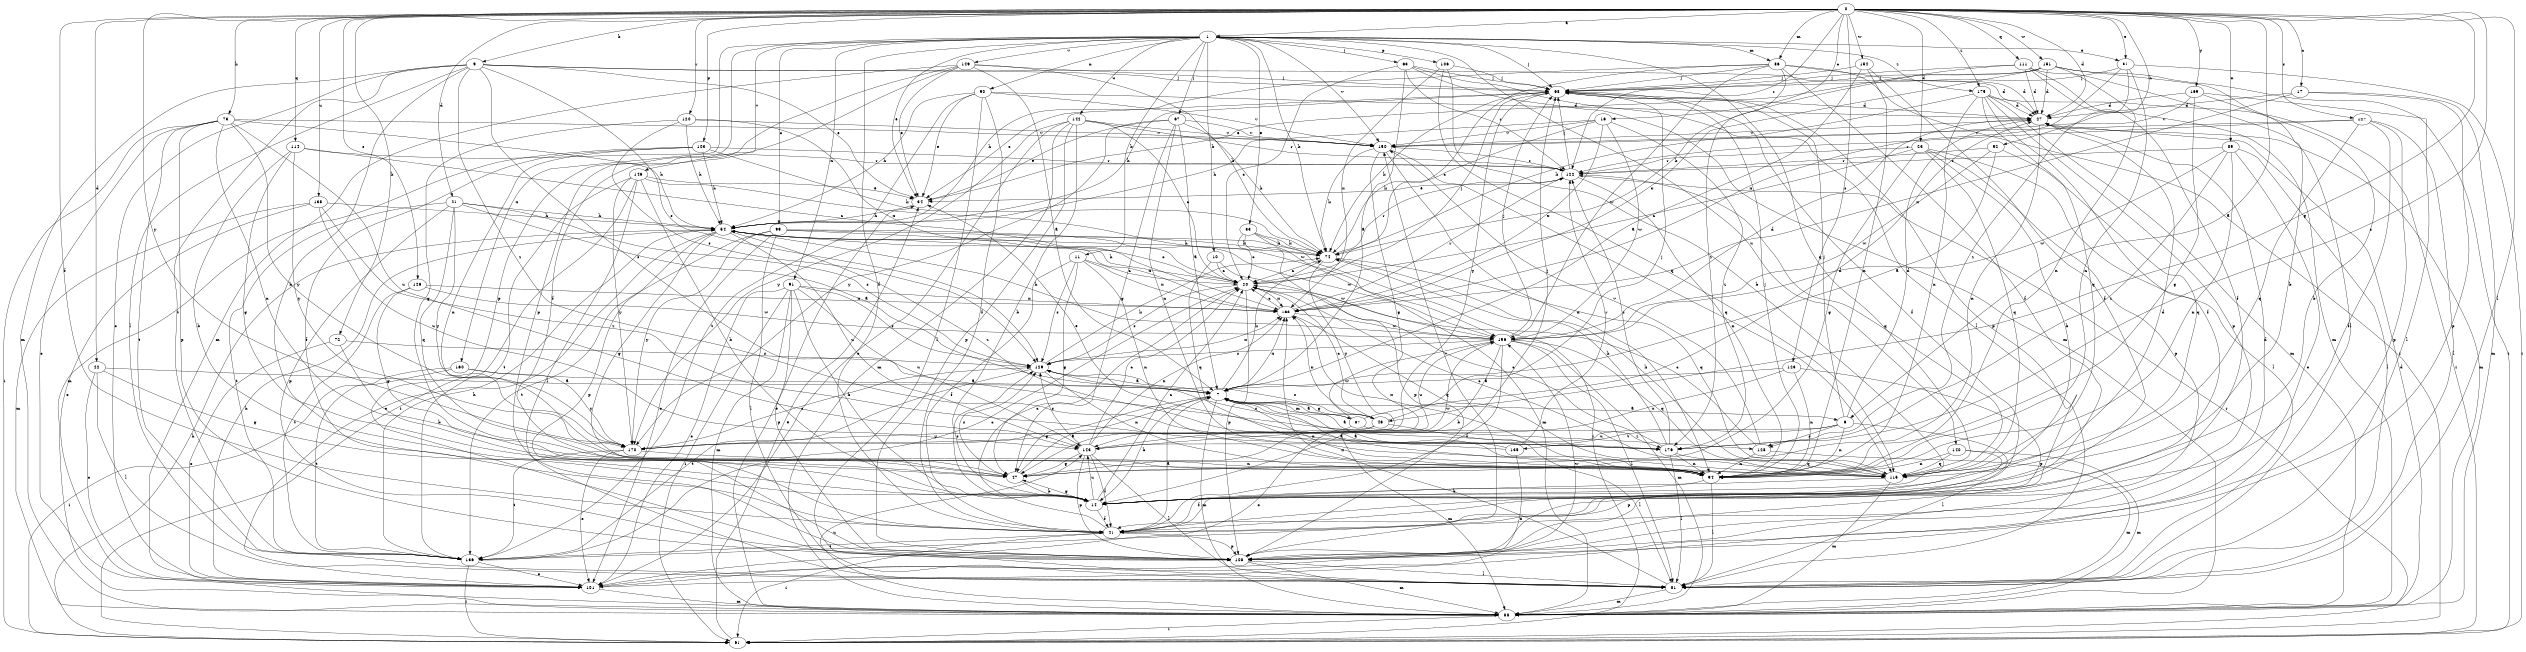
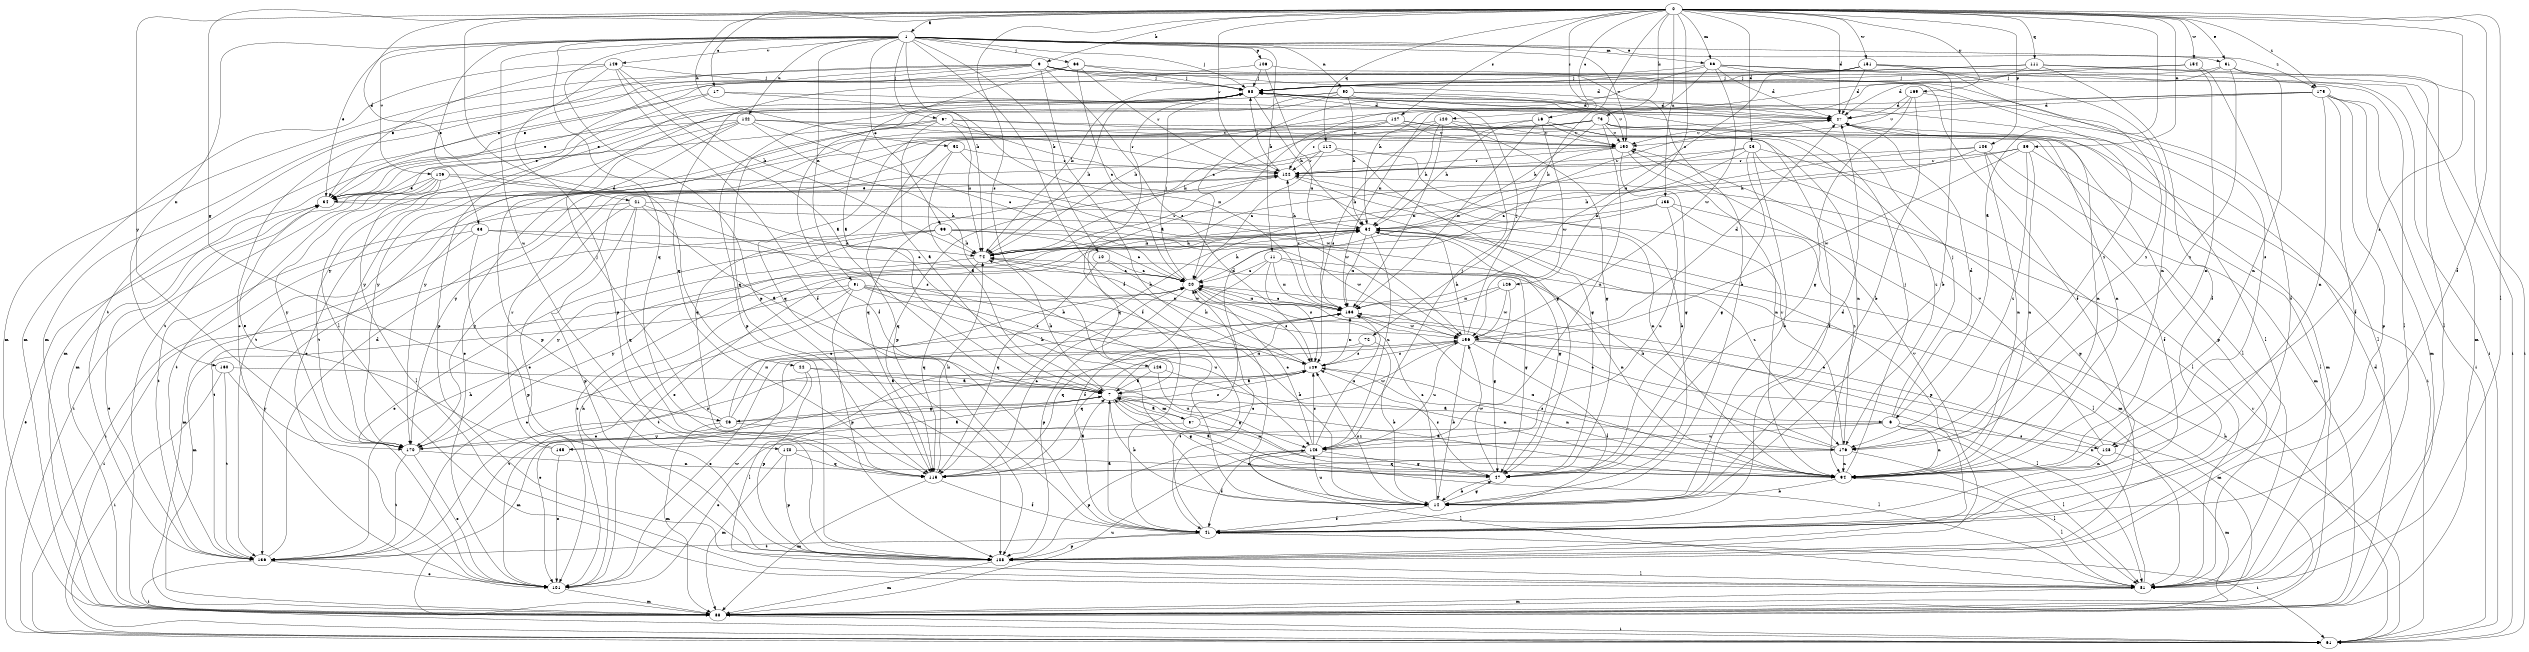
  strict digraph {
    0
    1
    6
    9
    16
    17
    21
    22
    23
    27
    31
    41
    46
    52
    72
    73
    81
    86
    89
    103
    111
    114
    120
    122
    123
    126
    127
    128
    138
    151
    154
    169
    170
    175
    10
    11
    33
    34
    63
    67
    68
    74
    90
    91
    99
    106
    108
    115
    140
    142
    146
    149
    150
    160
    94
    135
    143
    14
    88
    101
    129
    136
    176
    163
    156
    54
    7
    47
    20
    61
    87
    0 -> 1 [label=a]
    0 -> 6 [label=a]
    0 -> 9 [label=b]
    0 -> 16 [label=c]
    0 -> 17 [label=c]
    0 -> 21 [label=d]
    0 -> 22 [label=d]
    0 -> 23 [label=d]
    0 -> 27 [label=d]
    0 -> 31 [label=e]
    0 -> 41 [label=f]
    0 -> 46 [label=g]
    0 -> 52 [label=h]
    0 -> 72 [label=k]
    0 -> 73 [label=k]
    0 -> 81 [label=l]
    0 -> 86 [label=m]
    0 -> 89 [label=n]
    0 -> 103 [label=p]
    0 -> 111 [label=q]
    0 -> 114 [label=q]
    0 -> 120 [label=r]
    0 -> 122 [label=r]
    0 -> 123 [label=s]
    0 -> 126 [label=s]
    0 -> 127 [label=s]
    0 -> 128 [label=s]
    0 -> 138 [label=u]
    0 -> 151 [label=w]
    0 -> 154 [label=w]
    0 -> 169 [label=y]
    0 -> 170 [label=y]
    0 -> 175 [label=z]
    1 -> 31 [label=e]
    1 -> 41 [label=f]
    1 -> 86 [label=m]
    1 -> 175 [label=z]
    1 -> 10 [label=b]
    1 -> 11 [label=b]
    1 -> 33 [label=e]
    1 -> 34 [label=e]
    1 -> 63 [label=j]
    1 -> 67 [label=j]
    1 -> 68 [label=j]
    1 -> 74 [label=k]
    1 -> 90 [label=n]
    1 -> 91 [label=n]
    1 -> 99 [label=o]
    1 -> 106 [label=p]
    1 -> 108 [label=p]
    1 -> 115 [label=q]
    1 -> 140 [label=u]
    1 -> 142 [label=u]
    1 -> 146 [label=v]
    1 -> 149 [label=v]
    1 -> 150 [label=v]
    1 -> 160 [label=x]
    6 -> 27 [label=d]
    6 -> 81 [label=l]
    6 -> 128 [label=s]
    6 -> 68 [label=j]
    6 -> 94 [label=n]
    6 -> 135 [label=t]
    6 -> 143 [label=u]
    9 -> 27 [label=d]
    9 -> 81 [label=l]
    9 -> 128 [label=s]
    9 -> 34 [label=e]
    9 -> 68 [label=j]
    9 -> 14 [label=b]
    9 -> 88 [label=m]
    9 -> 101 [label=o]
    9 -> 129 [label=s]
    9 -> 136 [label=t]
    9 -> 176 [label=z]
    16 -> 74 [label=k]
    16 -> 150 [label=v]
    16 -> 176 [label=z]
    16 -> 163 [label=x]
    16 -> 156 [label=w]
    16 -> 54 [label=h]
    17 -> 27 [label=d]
    17 -> 108 [label=p]
    17 -> 88 [label=m]
    17 -> 163 [label=x]
    21 -> 170 [label=y]
    21 -> 108 [label=p]
    21 -> 115 [label=q]
    21 -> 129 [label=s]
    21 -> 136 [label=t]
    21 -> 54 [label=h]
    21 -> 7 [label=a]
    22 -> 81 [label=l]
    22 -> 101 [label=o]
    22 -> 7 [label=a]
    22 -> 47 [label=g]
    23 -> 81 [label=l]
    23 -> 122 [label=r]
    23 -> 108 [label=p]
    23 -> 115 [label=q]
    23 -> 14 [label=b]
    23 -> 47 [label=g]
    23 -> 20 [label=c]
    27 -> 150 [label=v]
    27 -> 94 [label=n]
    27 -> 88 [label=m]
    31 -> 68 [label=j]
    31 -> 94 [label=n]
    31 -> 176 [label=z]
    31 -> 163 [label=x]
    31 -> 61 [label=i]
    41 -> 108 [label=p]
    41 -> 136 [label=t]
    41 -> 7 [label=a]
    41 -> 20 [label=c]
    41 -> 61 [label=i]
    46 -> 81 [label=l]
    46 -> 170 [label=y]
    46 -> 68 [label=j]
    46 -> 88 [label=m]
    46 -> 129 [label=s]
    46 -> 163 [label=x]
    46 -> 20 [label=c]
    52 -> 122 [label=r]
    52 -> 115 [label=q]
    52 -> 156 [label=w]
    52 -> 7 [label=a]
    72 -> 14 [label=b]
    72 -> 101 [label=o]
    72 -> 129 [label=s]
    73 -> 170 [label=y]
    73 -> 108 [label=p]
    73 -> 150 [label=v]
    73 -> 94 [label=n]
    73 -> 143 [label=u]
    73 -> 101 [label=o]
    73 -> 136 [label=t]
    73 -> 54 [label=h]
    73 -> 61 [label=i]
    81 -> 88 [label=m]
    81 -> 163 [label=x]
    86 -> 27 [label=d]
    86 -> 41 [label=f]
    86 -> 68 [label=j]
    86 -> 176 [label=z]
    86 -> 156 [label=w]
    86 -> 54 [label=h]
    86 -> 20 [label=c]
    86 -> 61 [label=i]
    89 -> 81 [label=l]
    89 -> 122 [label=r]
    89 -> 94 [label=n]
    89 -> 101 [label=o]
    89 -> 176 [label=z]
    89 -> 156 [label=w]
    103 -> 41 [label=f]
    103 -> 122 [label=r]
    103 -> 74 [label=k]
    103 -> 94 [label=n]
    103 -> 88 [label=m]
    103 -> 54 [label=h]
    111 -> 27 [label=d]
    111 -> 41 [label=f]
    111 -> 81 [label=l]
    111 -> 68 [label=j]
    111 -> 74 [label=k]
    111 -> 88 [label=m]
    114 -> 122 [label=r]
    114 -> 170 [label=y]
    114 -> 14 [label=b]
    114 -> 47 [label=g]
    114 -> 20 [label=c]
    120 -> 150 [label=v]
    120 -> 129 [label=s]
+   120 -> 136 [label=t]
    120 -> 163 [label=x]
    120 -> 54 [label=h]
    120 -> 47 [label=g]
    122 -> 34 [label=e]
    122 -> 68 [label=j]
    122 -> 115 [label=q]
    122 -> 94 [label=n]
    123 -> 108 [label=p]
    123 -> 94 [label=n]
    123 -> 143 [label=u]
    123 -> 7 [label=a]
    126 -> 136 [label=t]
    126 -> 163 [label=x]
    126 -> 156 [label=w]
    126 -> 47 [label=g]
    127 -> 41 [label=f]
    127 -> 81 [label=l]
    127 -> 122 [label=r]
    127 -> 108 [label=p]
    127 -> 115 [label=q]
    127 -> 150 [label=v]
    128 -> 150 [label=v]
    128 -> 94 [label=n]
    128 -> 88 [label=m]
    128 -> 20 [label=c]
    138 -> 143 [label=u]
    138 -> 88 [label=m]
    138 -> 101 [label=o]
    138 -> 176 [label=z]
    138 -> 54 [label=h]
    151 -> 27 [label=d]
    151 -> 34 [label=e]
    151 -> 68 [label=j]
    151 -> 94 [label=n]
    151 -> 14 [label=b]
    151 -> 163 [label=x]
    151 -> 61 [label=i]
    154 -> 41 [label=f]
    154 -> 68 [label=j]
    154 -> 94 [label=n]
    154 -> 7 [label=a]
    169 -> 27 [label=d]
    169 -> 81 [label=l]
    169 -> 150 [label=v]
    169 -> 14 [label=b]
    169 -> 47 [label=g]
    170 -> 94 [label=n]
    170 -> 101 [label=o]
    170 -> 129 [label=s]
    170 -> 136 [label=t]
    175 -> 27 [label=d]
    175 -> 41 [label=f]
    175 -> 74 [label=k]
    175 -> 108 [label=p]
    175 -> 115 [label=q]
    175 -> 94 [label=n]
    175 -> 88 [label=m]
    175 -> 61 [label=i]
    10 -> 115 [label=q]
    10 -> 156 [label=w]
    10 -> 20 [label=c]
    11 -> 41 [label=f]
    11 -> 94 [label=n]
    11 -> 129 [label=s]
    11 -> 163 [label=x]
    11 -> 47 [label=g]
    11 -> 20 [label=c]
    33 -> 74 [label=k]
    33 -> 108 [label=p]
    33 -> 88 [label=m]
    33 -> 20 [label=c]
    33 -> 61 [label=i]
    34 -> 54 [label=h]
    63 -> 81 [label=l]
    63 -> 122 [label=r]
    63 -> 68 [label=j]
    63 -> 88 [label=m]
    63 -> 7 [label=a]
    63 -> 20 [label=c]
    67 -> 170 [label=y]
    67 -> 34 [label=e]
    67 -> 74 [label=k]
    67 -> 150 [label=v]
    67 -> 94 [label=n]
    67 -> 7 [label=a]
    67 -> 47 [label=g]
    68 -> 27 [label=d]
    68 -> 41 [label=f]
    68 -> 170 [label=y]
    68 -> 34 [label=e]
    68 -> 74 [label=k]
    68 -> 108 [label=p]
    68 -> 54 [label=h]
    74 -> 122 [label=r]
    74 -> 170 [label=y]
    74 -> 115 [label=q]
    74 -> 54 [label=h]
    74 -> 20 [label=c]
    90 -> 27 [label=d]
    90 -> 41 [label=f]
    90 -> 81 [label=l]
    90 -> 34 [label=e]
    90 -> 150 [label=v]
    90 -> 136 [label=t]
    90 -> 54 [label=h]
    91 -> 108 [label=p]
    91 -> 143 [label=u]
    91 -> 14 [label=b]
    91 -> 88 [label=m]
    91 -> 101 [label=o]
    91 -> 129 [label=s]
    91 -> 163 [label=x]
    91 -> 61 [label=i]
    99 -> 81 [label=l]
    99 -> 170 [label=y]
    99 -> 74 [label=k]
    99 -> 101 [label=o]
    99 -> 136 [label=t]
    99 -> 156 [label=w]
    99 -> 20 [label=c]
    106 -> 68 [label=j]
    106 -> 115 [label=q]
    106 -> 14 [label=b]
    106 -> 163 [label=x]
    108 -> 81 [label=l]
    108 -> 150 [label=v]
    108 -> 88 [label=m]
    115 -> 41 [label=f]
    115 -> 74 [label=k]
    115 -> 88 [label=m]
    115 -> 7 [label=a]
    115 -> 20 [label=c]
    140 -> 108 [label=p]
    140 -> 115 [label=q]
    140 -> 94 [label=n]
    140 -> 88 [label=m]
    142 -> 122 [label=r]
    142 -> 170 [label=y]
    142 -> 108 [label=p]
    142 -> 150 [label=v]
    142 -> 14 [label=b]
    142 -> 88 [label=m]
    142 -> 101 [label=o]
    142 -> 20 [label=c]
    146 -> 81 [label=l]
    146 -> 170 [label=y]
    146 -> 34 [label=e]
    146 -> 14 [label=b]
    146 -> 136 [label=t]
    146 -> 156 [label=w]
    146 -> 61 [label=i]
    149 -> 41 [label=f]
    149 -> 34 [label=e]
    149 -> 68 [label=j]
    149 -> 74 [label=k]
    149 -> 108 [label=p]
    149 -> 88 [label=m]
    149 -> 7 [label=a]
    150 -> 122 [label=r]
    150 -> 74 [label=k]
    150 -> 115 [label=q]
    150 -> 94 [label=n]
    150 -> 47 [label=g]
    160 -> 170 [label=y]
    160 -> 136 [label=t]
    160 -> 7 [label=a]
    160 -> 61 [label=i]
    94 -> 81 [label=l]
    94 -> 68 [label=j]
    94 -> 14 [label=b]
    94 -> 163 [label=x]
    94 -> 7 [label=a]
    135 -> 122 [label=r]
    135 -> 34 [label=e]
    135 -> 101 [label=o]
    135 -> 7 [label=a]
    143 -> 41 [label=f]
    143 -> 81 [label=l]
    143 -> 68 [label=j]
    143 -> 108 [label=p]
    143 -> 129 [label=s]
    143 -> 163 [label=x]
    143 -> 47 [label=g]
    143 -> 20 [label=c]
    14 -> 27 [label=d]
    14 -> 41 [label=f]
    14 -> 143 [label=u]
    14 -> 129 [label=s]
    14 -> 47 [label=g]
    14 -> 20 [label=c]
    88 -> 27 [label=d]
    88 -> 34 [label=e]
    88 -> 143 [label=u]
    88 -> 61 [label=i]
    101 -> 88 [label=m]
    101 -> 156 [label=w]
    101 -> 54 [label=h]
    129 -> 74 [label=k]
    129 -> 94 [label=n]
    129 -> 136 [label=t]
    129 -> 163 [label=x]
    129 -> 7 [label=a]
    136 -> 27 [label=d]
    136 -> 101 [label=o]
    136 -> 54 [label=h]
    136 -> 20 [label=c]
    136 -> 61 [label=i]
    176 -> 81 [label=l]
    176 -> 122 [label=r]
    176 -> 74 [label=k]
    176 -> 115 [label=q]
    176 -> 94 [label=n]
    176 -> 129 [label=s]
    176 -> 20 [label=c]
    163 -> 122 [label=r]
    163 -> 115 [label=q]
    163 -> 156 [label=w]
    163 -> 20 [label=c]
    156 -> 27 [label=d]
    156 -> 41 [label=f]
    156 -> 81 [label=l]
    156 -> 68 [label=j]
    156 -> 115 [label=q]
    156 -> 143 [label=u]
    156 -> 14 [label=b]
    156 -> 88 [label=m]
    156 -> 129 [label=s]
    156 -> 54 [label=h]
    54 -> 74 [label=k]
    54 -> 108 [label=p]
    54 -> 143 [label=u]
    54 -> 101 [label=o]
    54 -> 176 [label=z]
    54 -> 163 [label=x]
    54 -> 47 [label=g]
    7 -> 6 [label=a]
    7 -> 46 [label=g]
    7 -> 74 [label=k]
    7 -> 94 [label=n]
    7 -> 14 [label=b]
    7 -> 88 [label=m]
    7 -> 163 [label=x]
    7 -> 47 [label=g]
    7 -> 87 [label=m]
    47 -> 14 [label=b]
    47 -> 129 [label=s]
    47 -> 156 [label=w]
    47 -> 7 [label=a]
    20 -> 68 [label=j]
    20 -> 108 [label=p]
    20 -> 129 [label=s]
    20 -> 163 [label=x]
    20 -> 54 [label=h]
    61 -> 122 [label=r]
    61 -> 34 [label=e]
    61 -> 54 [label=h]
    87 -> 27 [label=d]
    87 -> 101 [label=o]
    87 -> 176 [label=z]
    87 -> 156 [label=w]
    87 -> 7 [label=a]
  }
